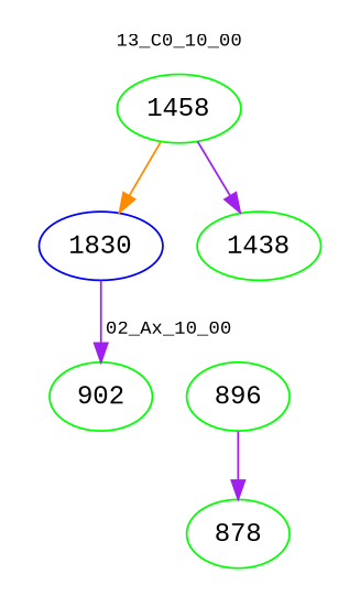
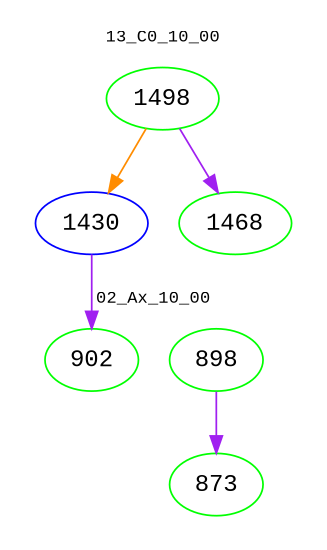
  digraph {
    fontname="Liberation Mono"
    node [color=green fontname="Liberation Mono"]
    edge [color=purple fontname="Liberation Mono"]
-   n1 [label=896]
-   n2 [label=878]
+   n1 [label=898]
+   n2 [label=873]
    n3 [label=902]
-   n4 [label=1458]
-   n5 [color=blue label=1830]
-   n6 [label=1438]
+   n4 [label=1498]
+   n5 [color=blue label=1430]
+   n6 [label=1468]
    subgraph cluster_1 {
      color=white
      fontsize=10
      label="02_Ax_10_00"
      n1
      n2
      n3
    }
    subgraph cluster_2 {
      color=white
      fontsize=10
      label="13_C0_10_00"
      n4
      n5
      n6
    }
    n1 -> n2
    n4 -> n5 [color=darkorange]
    n4 -> n6
    n5 -> n3
  }
